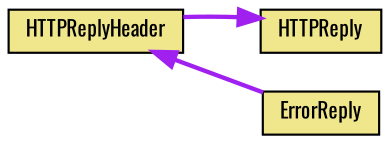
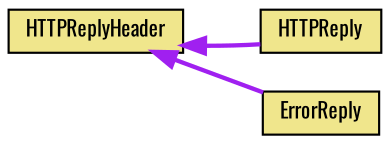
  digraph {
    fontname=Oswald
    rankdir=LR
    node [color=black fillcolor=khaki fontname=Oswald fontsize=10 shape=record style=filled]
    edge [color=purple dir=back fontname=Oswald fontsize=10 labelfontname=Helvetica labelfontsize=10 style=bold]
    n1 [fontcolor=black height=0.2 label=HTTPReplyHeader width=0.4]
    n2 [height=0.2 label=HTTPReply width=0.4]
    n3 [height=0.2 label=ErrorReply width=0.4]
-   n2 -> n1
+   n1 -> n2
    n1 -> n3
  }
